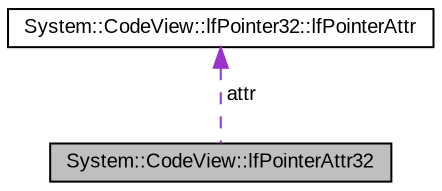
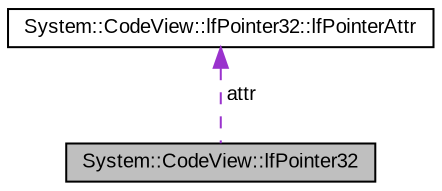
  digraph {
    fontname="Liberation Sans"
    node [color=black fontname="Liberation Sans" fontsize=10 shape=record style=filled]
-   n1 [fillcolor=grey75 fontcolor=black height=0.2 label="System::CodeView::lfPointerAttr32" width=0.4]
+   n1 [fillcolor=grey75 fontcolor=black height=0.2 label="System::CodeView::lfPointer32" width=0.4]
    n2 [fillcolor=white height=0.2 label="System::CodeView::lfPointer32::lfPointerAttr" width=0.4]
    n2 -> n1 [color=darkorchid3 dir=back fontname="Liberation Sans" fontsize=10 label=" attr" labelfontname=Helvetica labelfontsize=10 style=dashed]
  }
